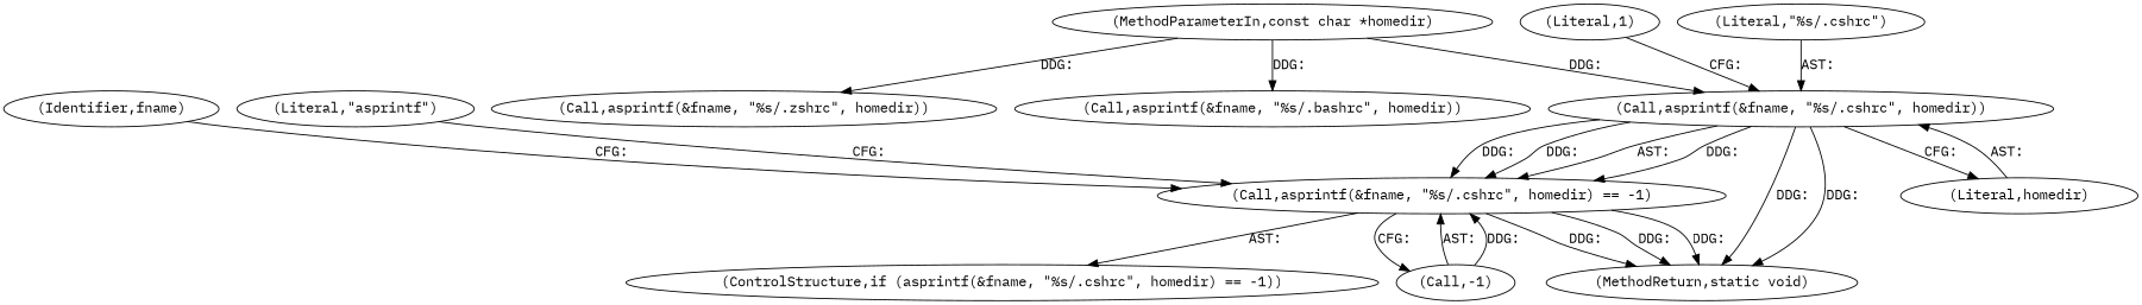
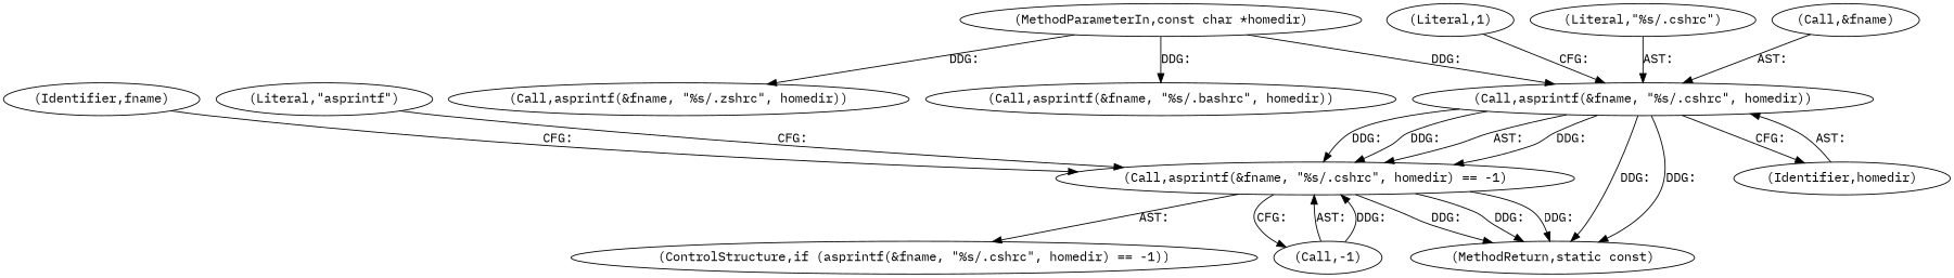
  digraph {
    fontname="IBM Plex Mono"
    node [fontname="IBM Plex Mono"]
    edge [fontname="IBM Plex Mono"]
    n1 [label="(Call,asprintf(&fname, \"%s/.cshrc\", homedir))"]
    n2 [label="(Call,asprintf(&fname, \"%s/.cshrc\", homedir) == -1)"]
-   n3 [label="(MethodReturn,static void)"]
-   n4 [label="(Literal,homedir)"]
+   n3 [label="(MethodReturn,static const)"]
+   n4 [label="(Identifier,homedir)"]
    n5 [label="(ControlStructure,if (asprintf(&fname, \"%s/.cshrc\", homedir) == -1))"]
    n6 [label="(Call,-1)"]
    n7 [label="(MethodParameterIn,const char *homedir)"]
    n8 [label="(Call,asprintf(&fname, \"%s/.zshrc\", homedir))"]
    n9 [label="(Call,asprintf(&fname, \"%s/.bashrc\", homedir))"]
    n10 [label="(Identifier,fname)"]
    n11 [label="(Literal,1)"]
    n12 [label="(Literal,\"%s/.cshrc\")"]
+   n13 [label="(Call,&fname)"]
    n14 [label="(Literal,\"asprintf\")"]
    n1 -> n2 [label="AST: "]
    n1 -> n2 [label="DDG: "]
    n1 -> n2 [label="DDG: "]
    n1 -> n2 [label="DDG: "]
    n1 -> n3 [label="DDG: "]
    n1 -> n3 [label="DDG: "]
    n1 -> n4 [label="CFG: "]
    n2 -> n3 [label="DDG: "]
    n2 -> n3 [label="DDG: "]
    n2 -> n3 [label="DDG: "]
    n2 -> n5 [label="AST: "]
    n2 -> n6 [label="CFG: "]
    n4 -> n1 [label="AST: "]
    n6 -> n2 [label="AST: "]
    n6 -> n2 [label="DDG: "]
    n7 -> n1 [label="DDG: "]
    n7 -> n8 [label="DDG: "]
    n7 -> n9 [label="DDG: "]
    n10 -> n2 [label="CFG: "]
    n11 -> n1 [label="CFG: "]
    n12 -> n1 [label="AST: "]
+   n13 -> n1 [label="AST: "]
    n14 -> n2 [label="CFG: "]
  }
